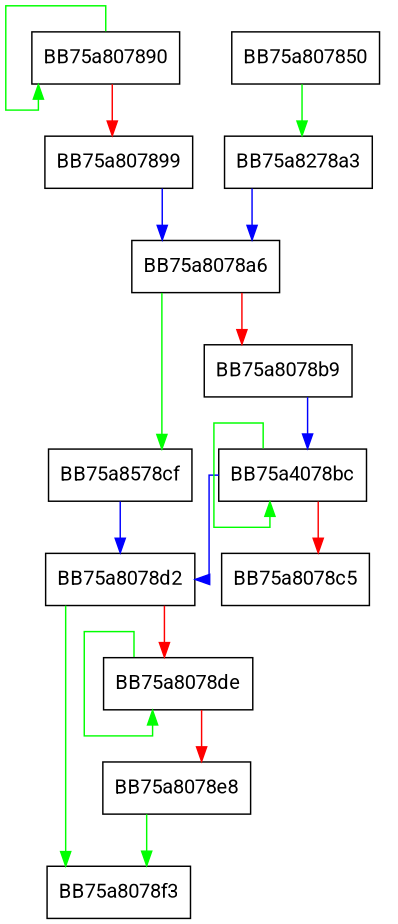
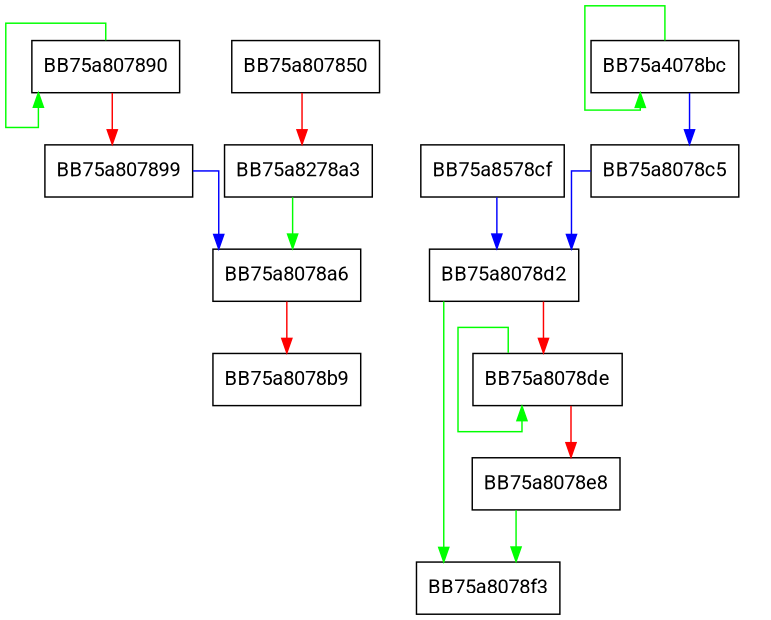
  digraph {
    fontname=Roboto
    splines=ortho
    node [fontname=Roboto shape=box]
    edge [color=green fontname=Roboto]
    n1 [label=BB75a8278a3]
    BB75a807850
    BB75a8078a6
    n4 [label=BB75a8578cf]
    BB75a8078b9
    BB75a807890
    BB75a807899
    BB75a8078d2
    n9 [label=BB75a4078bc]
    BB75a8078f3
    BB75a8078de
    BB75a8078c5
    BB75a8078e8
-   n1 -> BB75a8078a6 [color=blue]
-   BB75a807850 -> n1
-   BB75a8078a6 -> n4
+   n1 -> BB75a8078a6
+   BB75a807850 -> n1 [color=red]
    BB75a8078a6 -> BB75a8078b9 [color=red]
    n4 -> BB75a8078d2 [color=blue]
-   BB75a8078b9 -> n9 [color=blue]
    BB75a807890 -> BB75a807890
    BB75a807890 -> BB75a807899 [color=red]
    BB75a807899 -> BB75a8078a6 [color=blue]
    BB75a8078d2 -> BB75a8078f3
    BB75a8078d2 -> BB75a8078de [color=red]
    n9 -> n9
-   n9 -> BB75a8078c5 [color=red]
+   n9 -> BB75a8078c5 [color=blue]
    BB75a8078de -> BB75a8078de
    BB75a8078de -> BB75a8078e8 [color=red]
-   n9 -> BB75a8078d2 [color=blue]
+   BB75a8078c5 -> BB75a8078d2 [color=blue]
    BB75a8078e8 -> BB75a8078f3
  }
